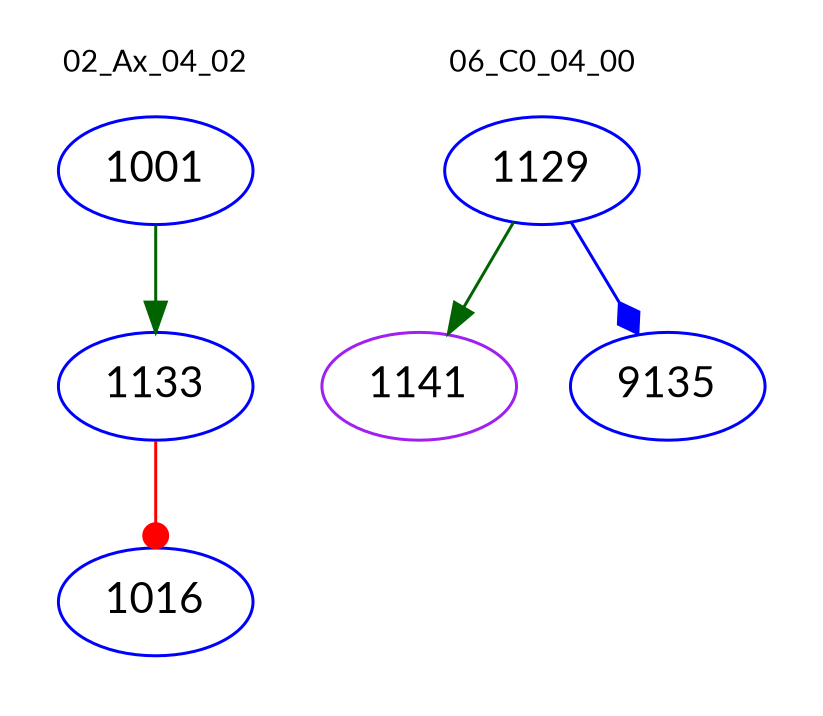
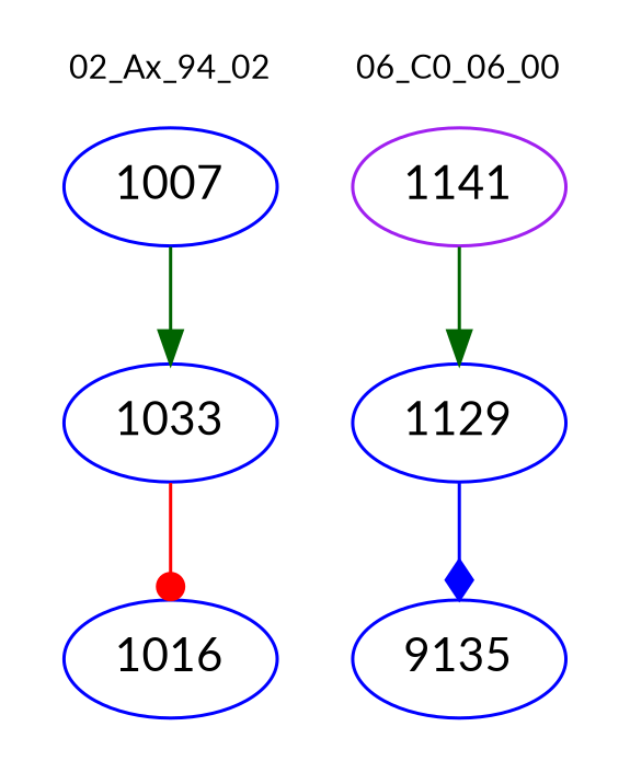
  digraph {
    fontname=Lato
    node [color=blue fontname=Lato]
    edge [arrowhead=normal color=darkgreen fontname=Lato]
-   n1 [label=1001]
+   n1 [label=1007]
    n2 [label=1016]
-   n3 [label=1133]
+   n3 [label=1033]
    n4 [label=1129]
    n5 [color=purple label=1141]
    n6 [label=9135]
    subgraph cluster_1 {
      color=white
      fontsize=10
-     label="02_Ax_04_02"
+     label="02_Ax_94_02"
      n1
      n2
      n3
    }
    subgraph cluster_2 {
      color=white
      fontsize=10
-     label="06_C0_04_00"
+     label="06_C0_06_00"
      n4
      n5
      n6
    }
    n1 -> n3
    n3 -> n2 [arrowhead=dot color=red]
-   n4 -> n5
+   n5 -> n4
    n4 -> n6 [arrowhead=diamond color=blue]
  }
